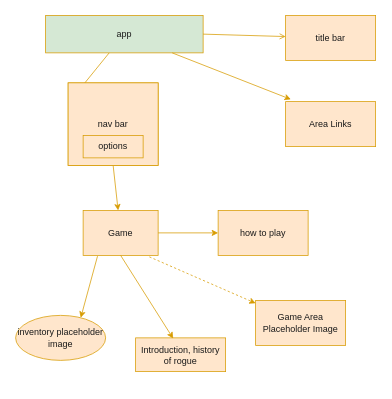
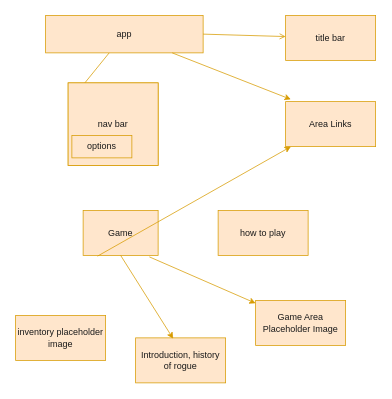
  <mxCell id="0" />
  <mxCell id="1" parent="0" />
- <mxCell id="2" value="app" style="rounded=0;whiteSpace=wrap;html=1;fillColor=#d5e8d4;strokeColor=#d79b00;fontColor=#1A1A1A;" parent="1" vertex="1"><mxGeometry x="60" y="20" width="210" height="50" as="geometry" /></mxCell>
+ <mxCell id="2" value="app" style="rounded=0;whiteSpace=wrap;html=1;fillColor=#ffe6cc;strokeColor=#d79b00;fontColor=#1A1A1A;" parent="1" vertex="1"><mxGeometry x="60" y="20" width="210" height="50" as="geometry" /></mxCell>
  <mxCell id="3" value="title bar" style="rounded=0;whiteSpace=wrap;html=1;fillColor=#ffe6cc;strokeColor=#d79b00;fontColor=#1A1A1A;" parent="1" vertex="1"><mxGeometry x="380" y="20" width="120" height="60" as="geometry" /></mxCell>
  <mxCell id="4" value="" style="endArrow=classic;html=1;rounded=0;entryX=0;entryY=0.25;entryDx=0;entryDy=0;fillColor=#ffe6cc;strokeColor=#d79b00;fontColor=#1A1A1A;" parent="1" source="2" target="9" edge="1"><mxGeometry width="50" height="50" relative="1" as="geometry"><mxPoint x="300" y="510" as="sourcePoint" /><mxPoint x="350" y="460" as="targetPoint" /></mxGeometry></mxCell>
  <mxCell id="5" value="" style="endArrow=open;html=1;rounded=0;exitX=1;exitY=0.5;exitDx=0;exitDy=0;fillColor=#ffe6cc;strokeColor=#d79b00;fontColor=#1A1A1A;" parent="1" source="2" target="3" edge="1"><mxGeometry width="50" height="50" relative="1" as="geometry"><mxPoint x="360" y="60" as="sourcePoint" /><mxPoint x="250" y="115" as="targetPoint" /></mxGeometry></mxCell>
  <mxCell id="6" value="Game" style="rounded=0;whiteSpace=wrap;html=1;fillColor=#ffe6cc;strokeColor=#d79b00;fontColor=#1A1A1A;" parent="1" vertex="1"><mxGeometry x="110" y="280" width="100" height="60" as="geometry" /></mxCell>
- <mxCell id="7" value="" style="endArrow=classic;html=1;rounded=0;exitX=0.5;exitY=1;exitDx=0;exitDy=0;fillColor=#ffe6cc;strokeColor=#d79b00;fontColor=#1A1A1A;" parent="1" source="9" target="6" edge="1"><mxGeometry width="50" height="50" relative="1" as="geometry"><mxPoint x="170" y="320" as="sourcePoint" /><mxPoint x="220" y="270" as="targetPoint" /></mxGeometry></mxCell>
  <mxCell id="8" value="" style="group;fillColor=#ffe6cc;strokeColor=#d79b00;fontColor=#1A1A1A;" parent="1" vertex="1" connectable="0"><mxGeometry x="90" y="110" width="120" height="110" as="geometry" /></mxCell>
  <mxCell id="9" value="nav bar" style="rounded=0;whiteSpace=wrap;html=1;fillColor=#ffe6cc;strokeColor=#d79b00;fontColor=#1A1A1A;" parent="8" vertex="1"><mxGeometry width="120" height="110" as="geometry" /></mxCell>
- <mxCell id="10" value="options" style="rounded=0;whiteSpace=wrap;html=1;fillColor=#ffe6cc;strokeColor=#d79b00;fontColor=#1A1A1A;" parent="8" vertex="1"><mxGeometry x="20" y="70" width="80" height="30" as="geometry" /></mxCell>
+ <mxCell id="10" value="options" style="rounded=0;whiteSpace=wrap;html=1;fillColor=#ffe6cc;strokeColor=#d79b00;fontColor=#1A1A1A;" parent="8" vertex="1"><mxGeometry x="5" y="70" width="80" height="30" as="geometry" /></mxCell>
  <mxCell id="11" value="Area Links" style="rounded=0;whiteSpace=wrap;html=1;fillColor=#ffe6cc;strokeColor=#d79b00;fontColor=#1A1A1A;" parent="1" vertex="1"><mxGeometry x="380" y="135" width="120" height="60" as="geometry" /></mxCell>
  <mxCell id="12" value="" style="endArrow=classic;html=1;rounded=0;entryX=0.058;entryY=-0.05;entryDx=0;entryDy=0;entryPerimeter=0;fillColor=#ffe6cc;strokeColor=#d79b00;fontColor=#1A1A1A;" parent="1" source="2" target="11" edge="1"><mxGeometry width="50" height="50" relative="1" as="geometry"><mxPoint x="250" y="100" as="sourcePoint" /><mxPoint x="360" y="103.235" as="targetPoint" /></mxGeometry></mxCell>
  <mxCell id="13" value="Game Area Placeholder Image" style="rounded=0;whiteSpace=wrap;html=1;fillColor=#ffe6cc;strokeColor=#d79b00;fontColor=#1A1A1A;" parent="1" vertex="1"><mxGeometry x="340" y="400" width="120" height="60" as="geometry" /></mxCell>
- <mxCell id="14" value="Introduction, history of rogue " style="rounded=0;whiteSpace=wrap;html=1;fillColor=#ffe6cc;strokeColor=#d79b00;fontColor=#1A1A1A;" parent="1" vertex="1"><mxGeometry x="180" y="450" width="120" height="45" as="geometry" /></mxCell>
+ <mxCell id="14" value="Introduction, history of rogue " style="rounded=0;whiteSpace=wrap;html=1;fillColor=#ffe6cc;strokeColor=#d79b00;fontColor=#1A1A1A;" parent="1" vertex="1"><mxGeometry x="180" y="450" width="120" height="60" as="geometry" /></mxCell>
  <mxCell id="15" value="how to play" style="rounded=0;whiteSpace=wrap;html=1;fillColor=#ffe6cc;strokeColor=#d79b00;fontColor=#1A1A1A;" parent="1" vertex="1"><mxGeometry x="290" y="280" width="120" height="60" as="geometry" /></mxCell>
  <mxCell id="16" value="" style="endArrow=classic;html=1;rounded=0;exitX=0.5;exitY=1;exitDx=0;exitDy=0;entryX=0.417;entryY=0.017;entryDx=0;entryDy=0;entryPerimeter=0;fillColor=#ffe6cc;strokeColor=#d79b00;fontColor=#1A1A1A;" parent="1" source="6" target="14" edge="1"><mxGeometry width="50" height="50" relative="1" as="geometry"><mxPoint x="70" y="420" as="sourcePoint" /><mxPoint x="120" y="370" as="targetPoint" /></mxGeometry></mxCell>
- <mxCell id="17" value="" style="endArrow=classic;html=1;rounded=0;exitX=1;exitY=0.5;exitDx=0;exitDy=0;entryX=0;entryY=0.5;entryDx=0;entryDy=0;fillColor=#ffe6cc;strokeColor=#d79b00;fontColor=#1A1A1A;" parent="1" source="6" target="15" edge="1"><mxGeometry width="50" height="50" relative="1" as="geometry"><mxPoint x="459.96" y="380" as="sourcePoint" /><mxPoint x="400" y="501.02" as="targetPoint" /></mxGeometry></mxCell>
- <mxCell id="18" value="" style="endArrow=classic;html=1;rounded=0;exitX=0.883;exitY=1.033;exitDx=0;exitDy=0;exitPerimeter=0;fillColor=#ffe6cc;strokeColor=#d79b00;fontColor=#1A1A1A;dashed=1;" parent="1" source="6" target="13" edge="1"><mxGeometry width="50" height="50" relative="1" as="geometry"><mxPoint x="180" y="350" as="sourcePoint" /><mxPoint x="120.04" y="471.02" as="targetPoint" /></mxGeometry></mxCell>
- <mxCell id="19" value="inventory placeholder image" style="ellipse;whiteSpace=wrap;html=1;fillColor=#ffe6cc;strokeColor=#d79b00;fontColor=#1A1A1A;" parent="1" vertex="1"><mxGeometry x="20" y="420" width="120" height="60" as="geometry" /></mxCell>
- <mxCell id="20" value="" style="endArrow=classic;html=1;rounded=0;entryX=0.75;entryY=0;entryDx=0;entryDy=0;exitX=0.192;exitY=1.017;exitDx=0;exitDy=0;exitPerimeter=0;fillColor=#ffe6cc;strokeColor=#d79b00;fontColor=#1A1A1A;" parent="1" source="6" target="19" edge="1"><mxGeometry width="50" height="50" relative="1" as="geometry"><mxPoint x="135" y="350" as="sourcePoint" /><mxPoint x="195.02" y="450" as="targetPoint" /></mxGeometry></mxCell>
+ <mxCell id="18" value="" style="endArrow=classic;html=1;rounded=0;exitX=0.883;exitY=1.033;exitDx=0;exitDy=0;exitPerimeter=0;fillColor=#ffe6cc;strokeColor=#d79b00;fontColor=#1A1A1A;" parent="1" source="6" target="13" edge="1"><mxGeometry width="50" height="50" relative="1" as="geometry"><mxPoint x="180" y="350" as="sourcePoint" /><mxPoint x="120.04" y="471.02" as="targetPoint" /></mxGeometry></mxCell>
+ <mxCell id="19" value="inventory placeholder image" style="rounded=0;whiteSpace=wrap;html=1;fillColor=#ffe6cc;strokeColor=#d79b00;fontColor=#1A1A1A;" parent="1" vertex="1"><mxGeometry x="20" y="420" width="120" height="60" as="geometry" /></mxCell>
+ <mxCell id="20" value="" style="endArrow=classic;html=1;rounded=0;exitX=0.192;exitY=1.017;exitDx=0;exitDy=0;exitPerimeter=0;fillColor=#ffe6cc;strokeColor=#d79b00;fontColor=#1A1A1A;" parent="1" source="6" target="11" edge="1"><mxGeometry width="50" height="50" relative="1" as="geometry"><mxPoint x="135" y="350" as="sourcePoint" /><mxPoint x="195.02" y="450" as="targetPoint" /></mxGeometry></mxCell>
